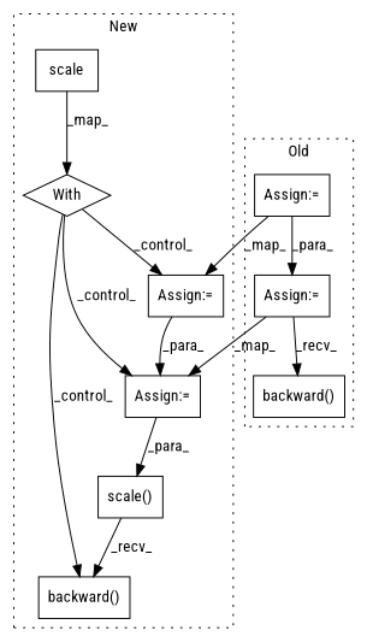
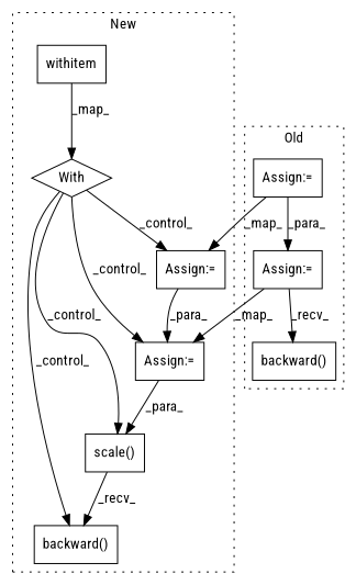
  digraph {
    fontname="Roboto Condensed"
    node [a=68 fontname="Roboto Condensed" l=3 shape=box]
    edge [fontname="Roboto Condensed"]
    n1 [a=75 l=15 label="backward()" s=3138]
    n2 [label="Assign:=" s=3034]
    n3 [label="Assign:=" s=2953]
    n4 [a=39 l="5,34" label=With s="2961,2971" shape=diamond]
-   n5 [a=49 l=5 label=scale s=2966]
+   n5 [a=49 l=5 label=withitem s=2966]
    n6 [label="Assign:=" s=3136]
    n7 [label="Assign:=" s=3043]
    n8 [a=75 l="13,1" label="scale()" s="3256,3273"]
    n9 [a=75 l=29 label="backward()" s=3256]
    subgraph cluster_1 {
      label=Old
      style=dotted
      n1
      n2
      n3
    }
    subgraph cluster_2 {
      label=New
      style=dotted
      n4
      n5
      n6
      n7
      n8
      n9
    }
    n2 -> n1 [label=_recv_]
    n2 -> n6 [label=_map_]
    n3 -> n2 [label=_para_]
    n3 -> n7 [label=_map_]
    n4 -> n6 [label=_control_]
    n4 -> n7 [label=_control_]
+   n4 -> n8 [label=_control_]
    n4 -> n9 [label=_control_]
    n5 -> n4 [label=_map_]
    n6 -> n8 [label=_para_]
    n7 -> n6 [label=_para_]
    n8 -> n9 [label=_recv_]
  }
